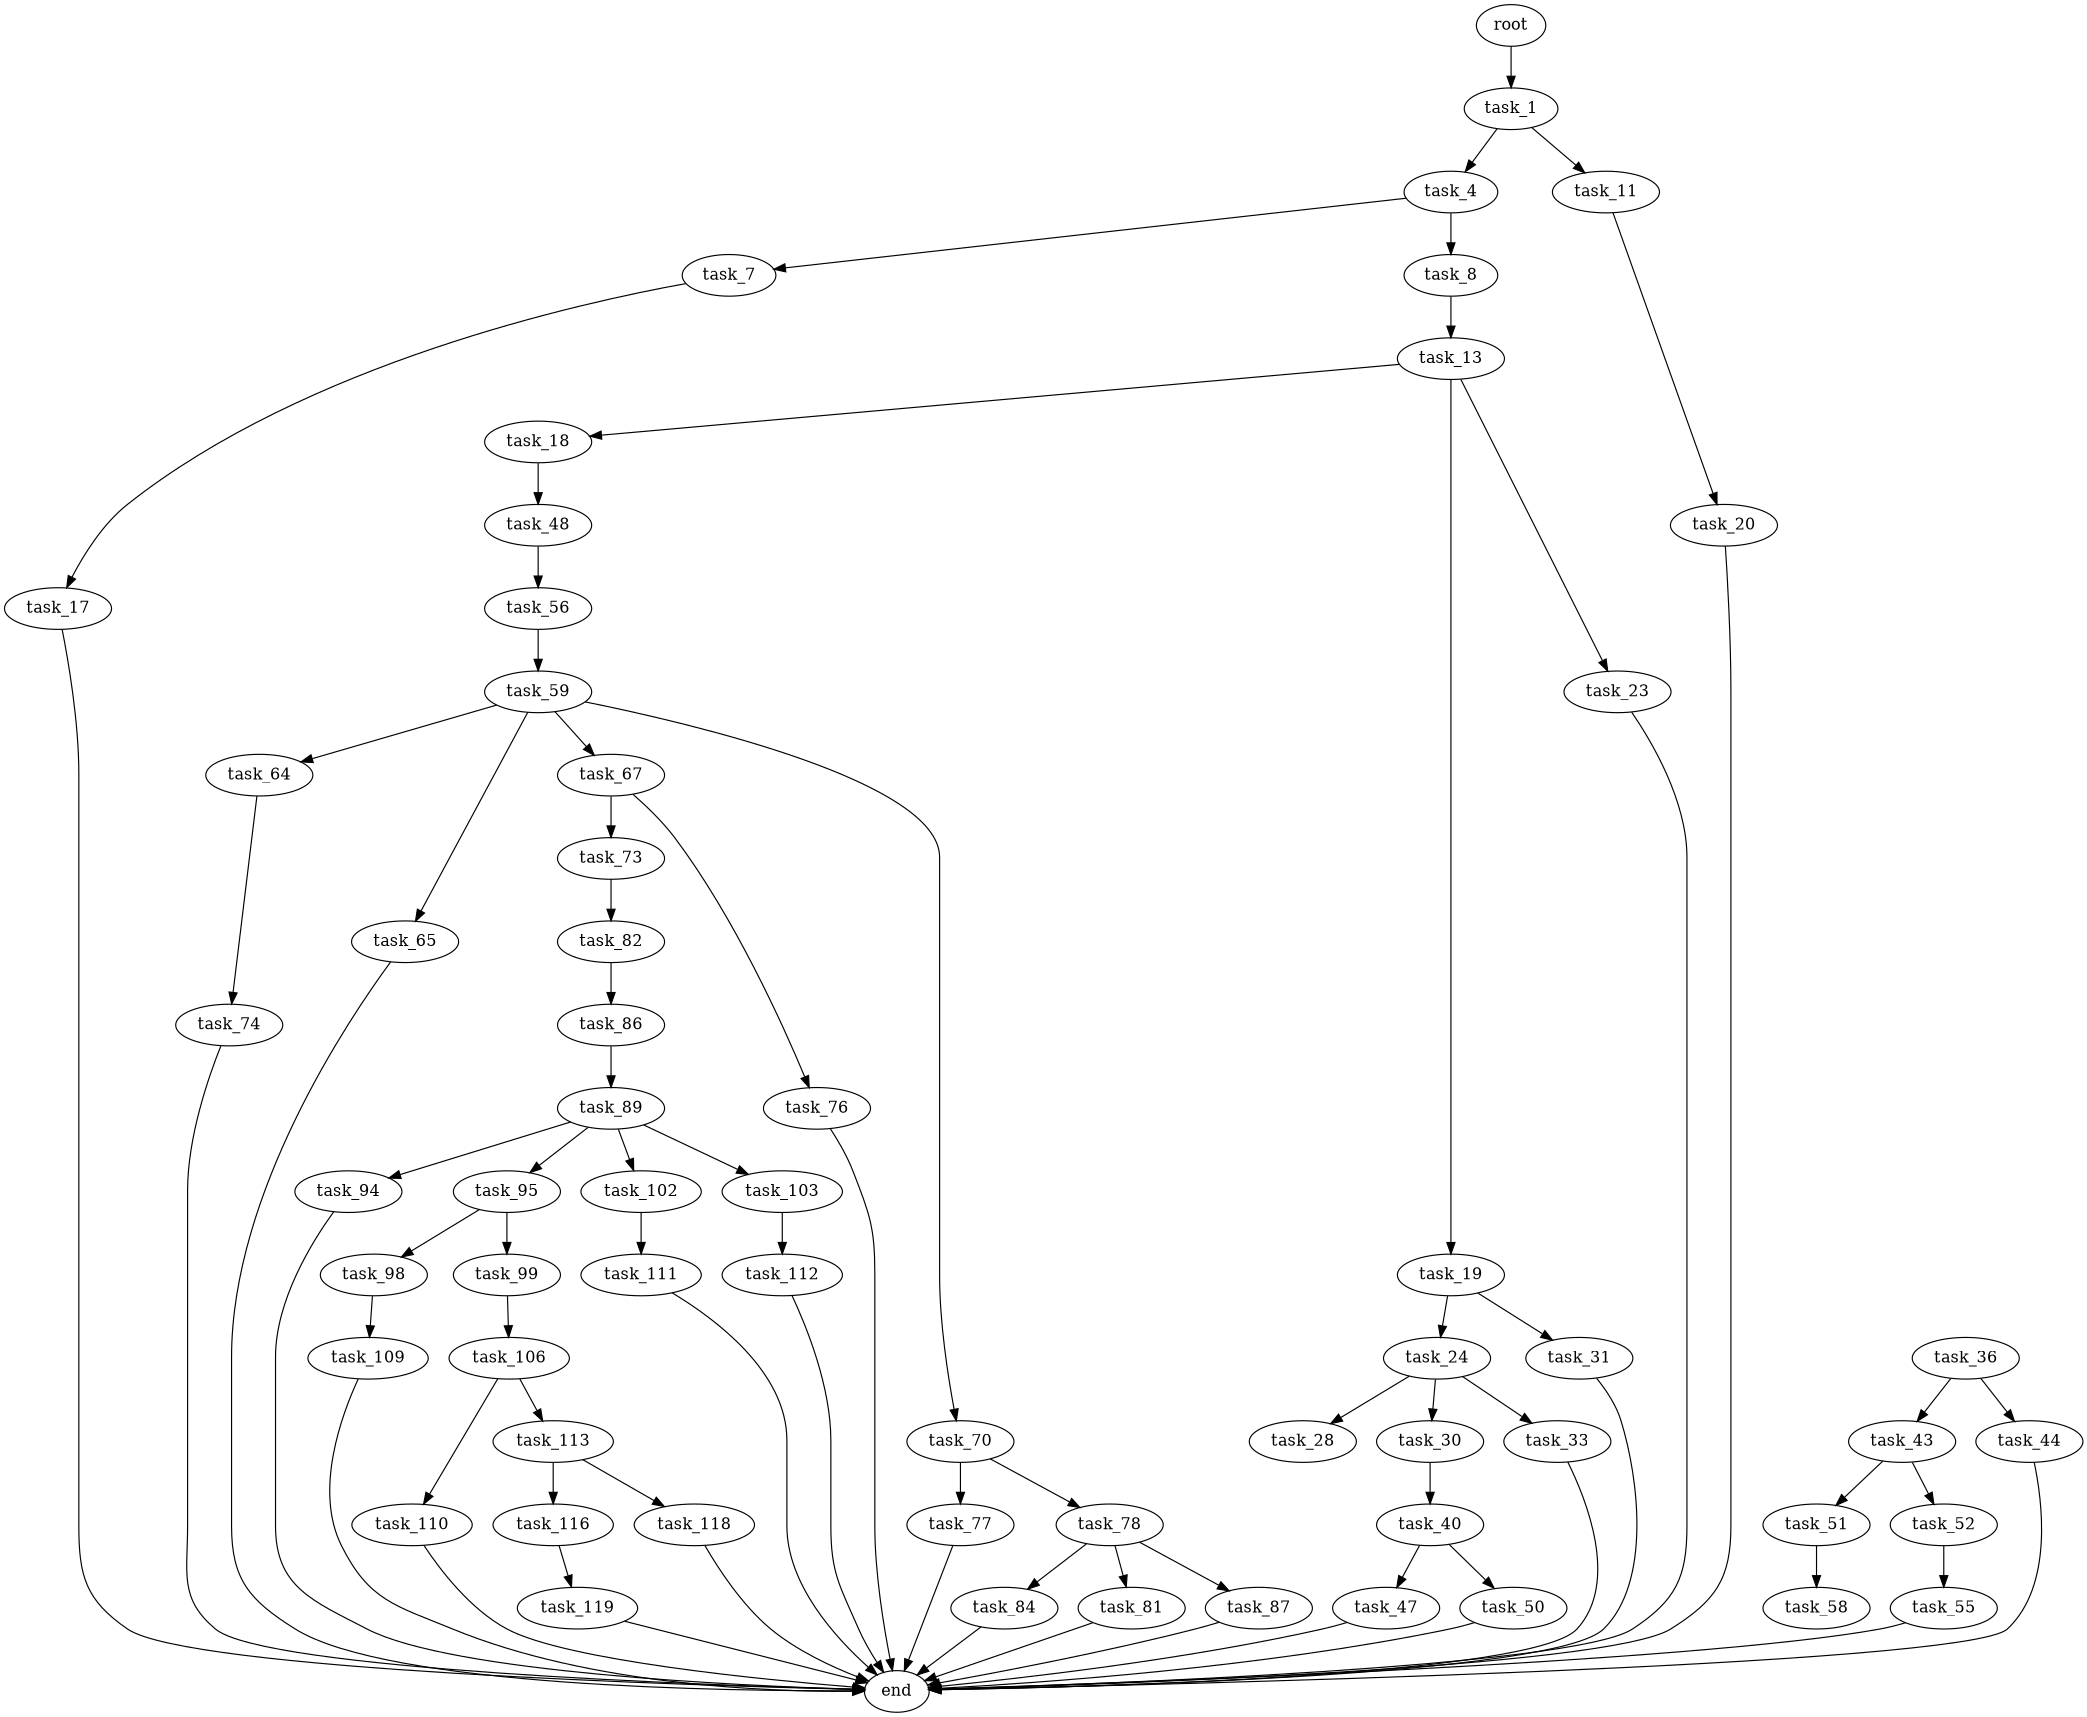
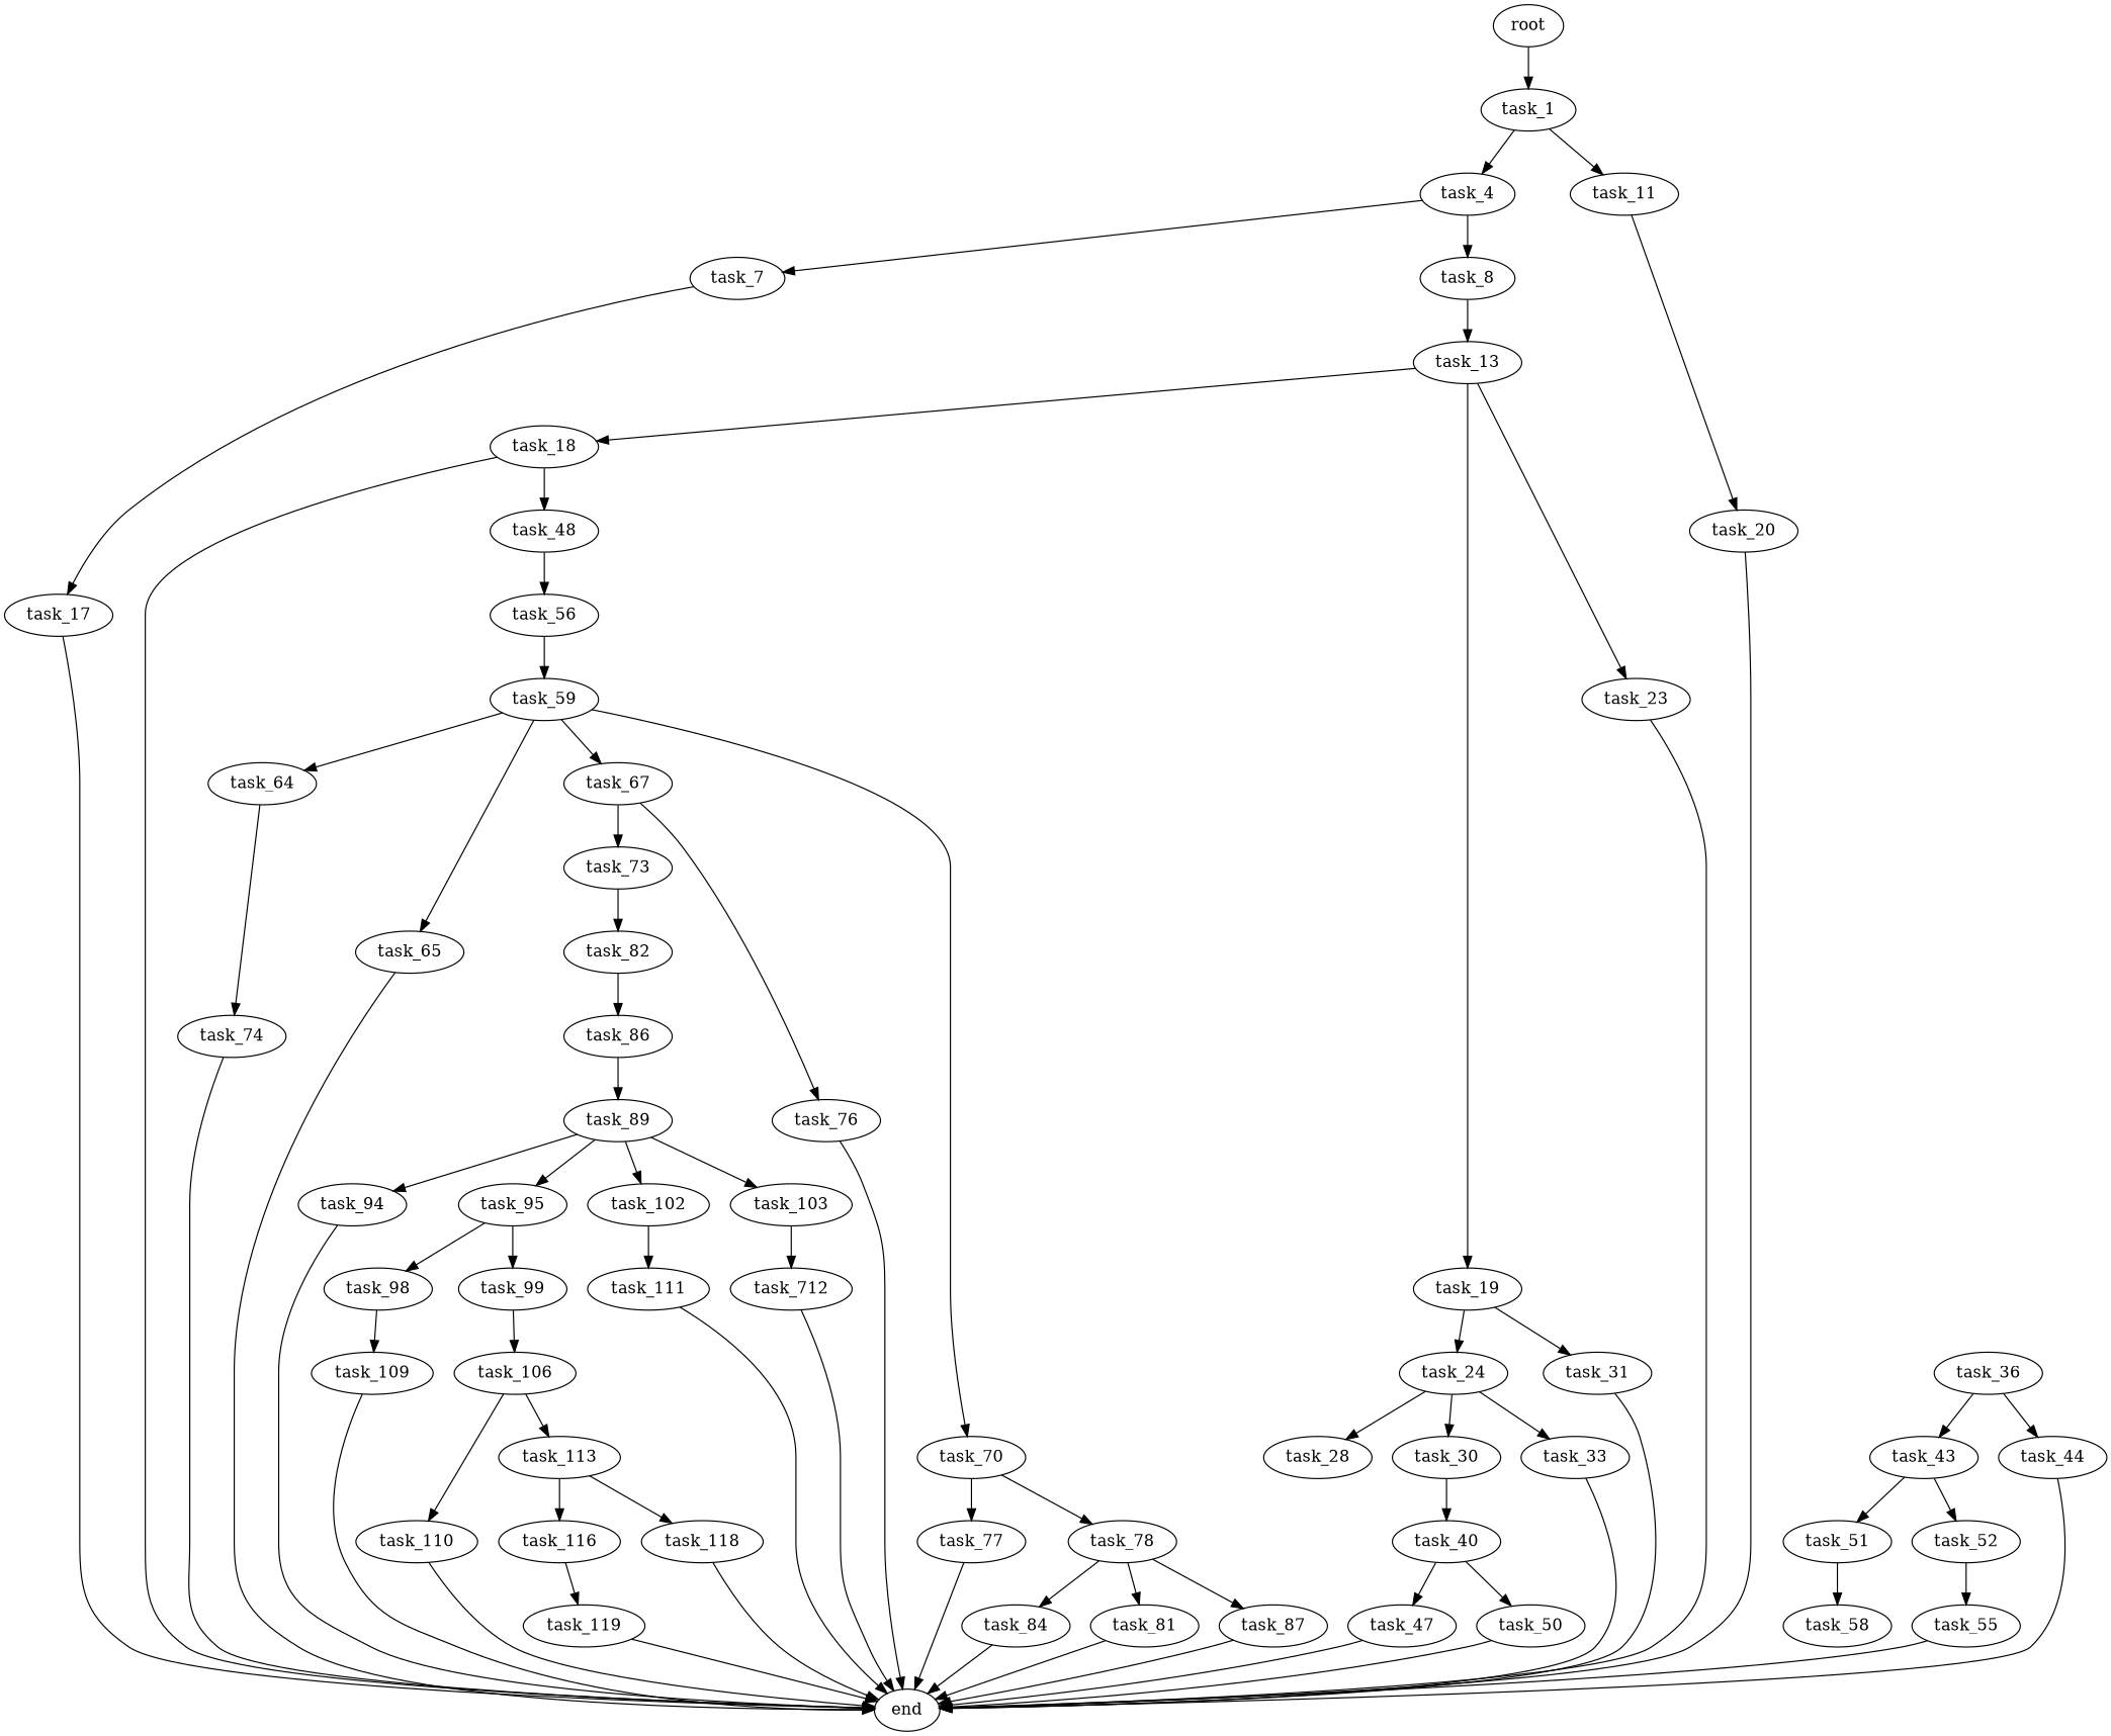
  digraph {
    root
    task_1
    task_4
    task_11
    task_7
    task_8
    task_20
    task_17
    task_13
    end
    task_18
    task_19
    task_23
    task_48
    task_24
    task_31
    task_28
    task_30
    task_33
    task_40
    task_47
    task_50
    task_36
    task_43
    task_44
    task_51
    task_52
    task_56
    task_58
    task_55
    task_59
    task_64
    task_65
    task_67
    task_70
    task_74
    task_73
    task_76
    task_77
    task_78
    task_82
    task_84
    n43 [label=task_81]
    task_87
    task_86
    task_89
    task_94
    task_95
    task_102
    task_103
    task_98
    task_99
    task_111
-   task_112
+   task_112 [label=task_712]
    task_109
    task_106
    task_110
    task_113
    task_116
    task_118
    task_119
    root -> task_1
    task_1 -> task_4
    task_1 -> task_11
    task_4 -> task_7
    task_4 -> task_8
    task_11 -> task_20
    task_7 -> task_17
    task_8 -> task_13
    task_20 -> end
    task_17 -> end
    task_13 -> task_18
    task_13 -> task_19
    task_13 -> task_23
+   task_18 -> end
    task_18 -> task_48
    task_19 -> task_24
    task_19 -> task_31
    task_23 -> end
    task_48 -> task_56
    task_24 -> task_28
    task_24 -> task_30
    task_24 -> task_33
    task_31 -> end
    task_30 -> task_40
    task_33 -> end
    task_40 -> task_47
    task_40 -> task_50
    task_47 -> end
    task_50 -> end
    task_36 -> task_43
    task_36 -> task_44
    task_43 -> task_51
    task_43 -> task_52
    task_44 -> end
    task_51 -> task_58
    task_52 -> task_55
    task_56 -> task_59
    task_55 -> end
    task_59 -> task_64
    task_59 -> task_65
    task_59 -> task_67
    task_59 -> task_70
    task_64 -> task_74
    task_65 -> end
    task_67 -> task_73
    task_67 -> task_76
    task_70 -> task_77
    task_70 -> task_78
    task_74 -> end
    task_73 -> task_82
    task_76 -> end
    task_77 -> end
    task_78 -> task_84
    task_78 -> n43
    task_78 -> task_87
    task_82 -> task_86
    task_84 -> end
    n43 -> end
    task_87 -> end
    task_86 -> task_89
    task_89 -> task_94
    task_89 -> task_95
    task_89 -> task_102
    task_89 -> task_103
    task_94 -> end
    task_95 -> task_98
    task_95 -> task_99
    task_102 -> task_111
    task_103 -> task_112
    task_98 -> task_109
    task_99 -> task_106
    task_111 -> end
    task_112 -> end
    task_109 -> end
    task_106 -> task_110
    task_106 -> task_113
    task_110 -> end
    task_113 -> task_116
    task_113 -> task_118
    task_116 -> task_119
    task_118 -> end
    task_119 -> end
  }
